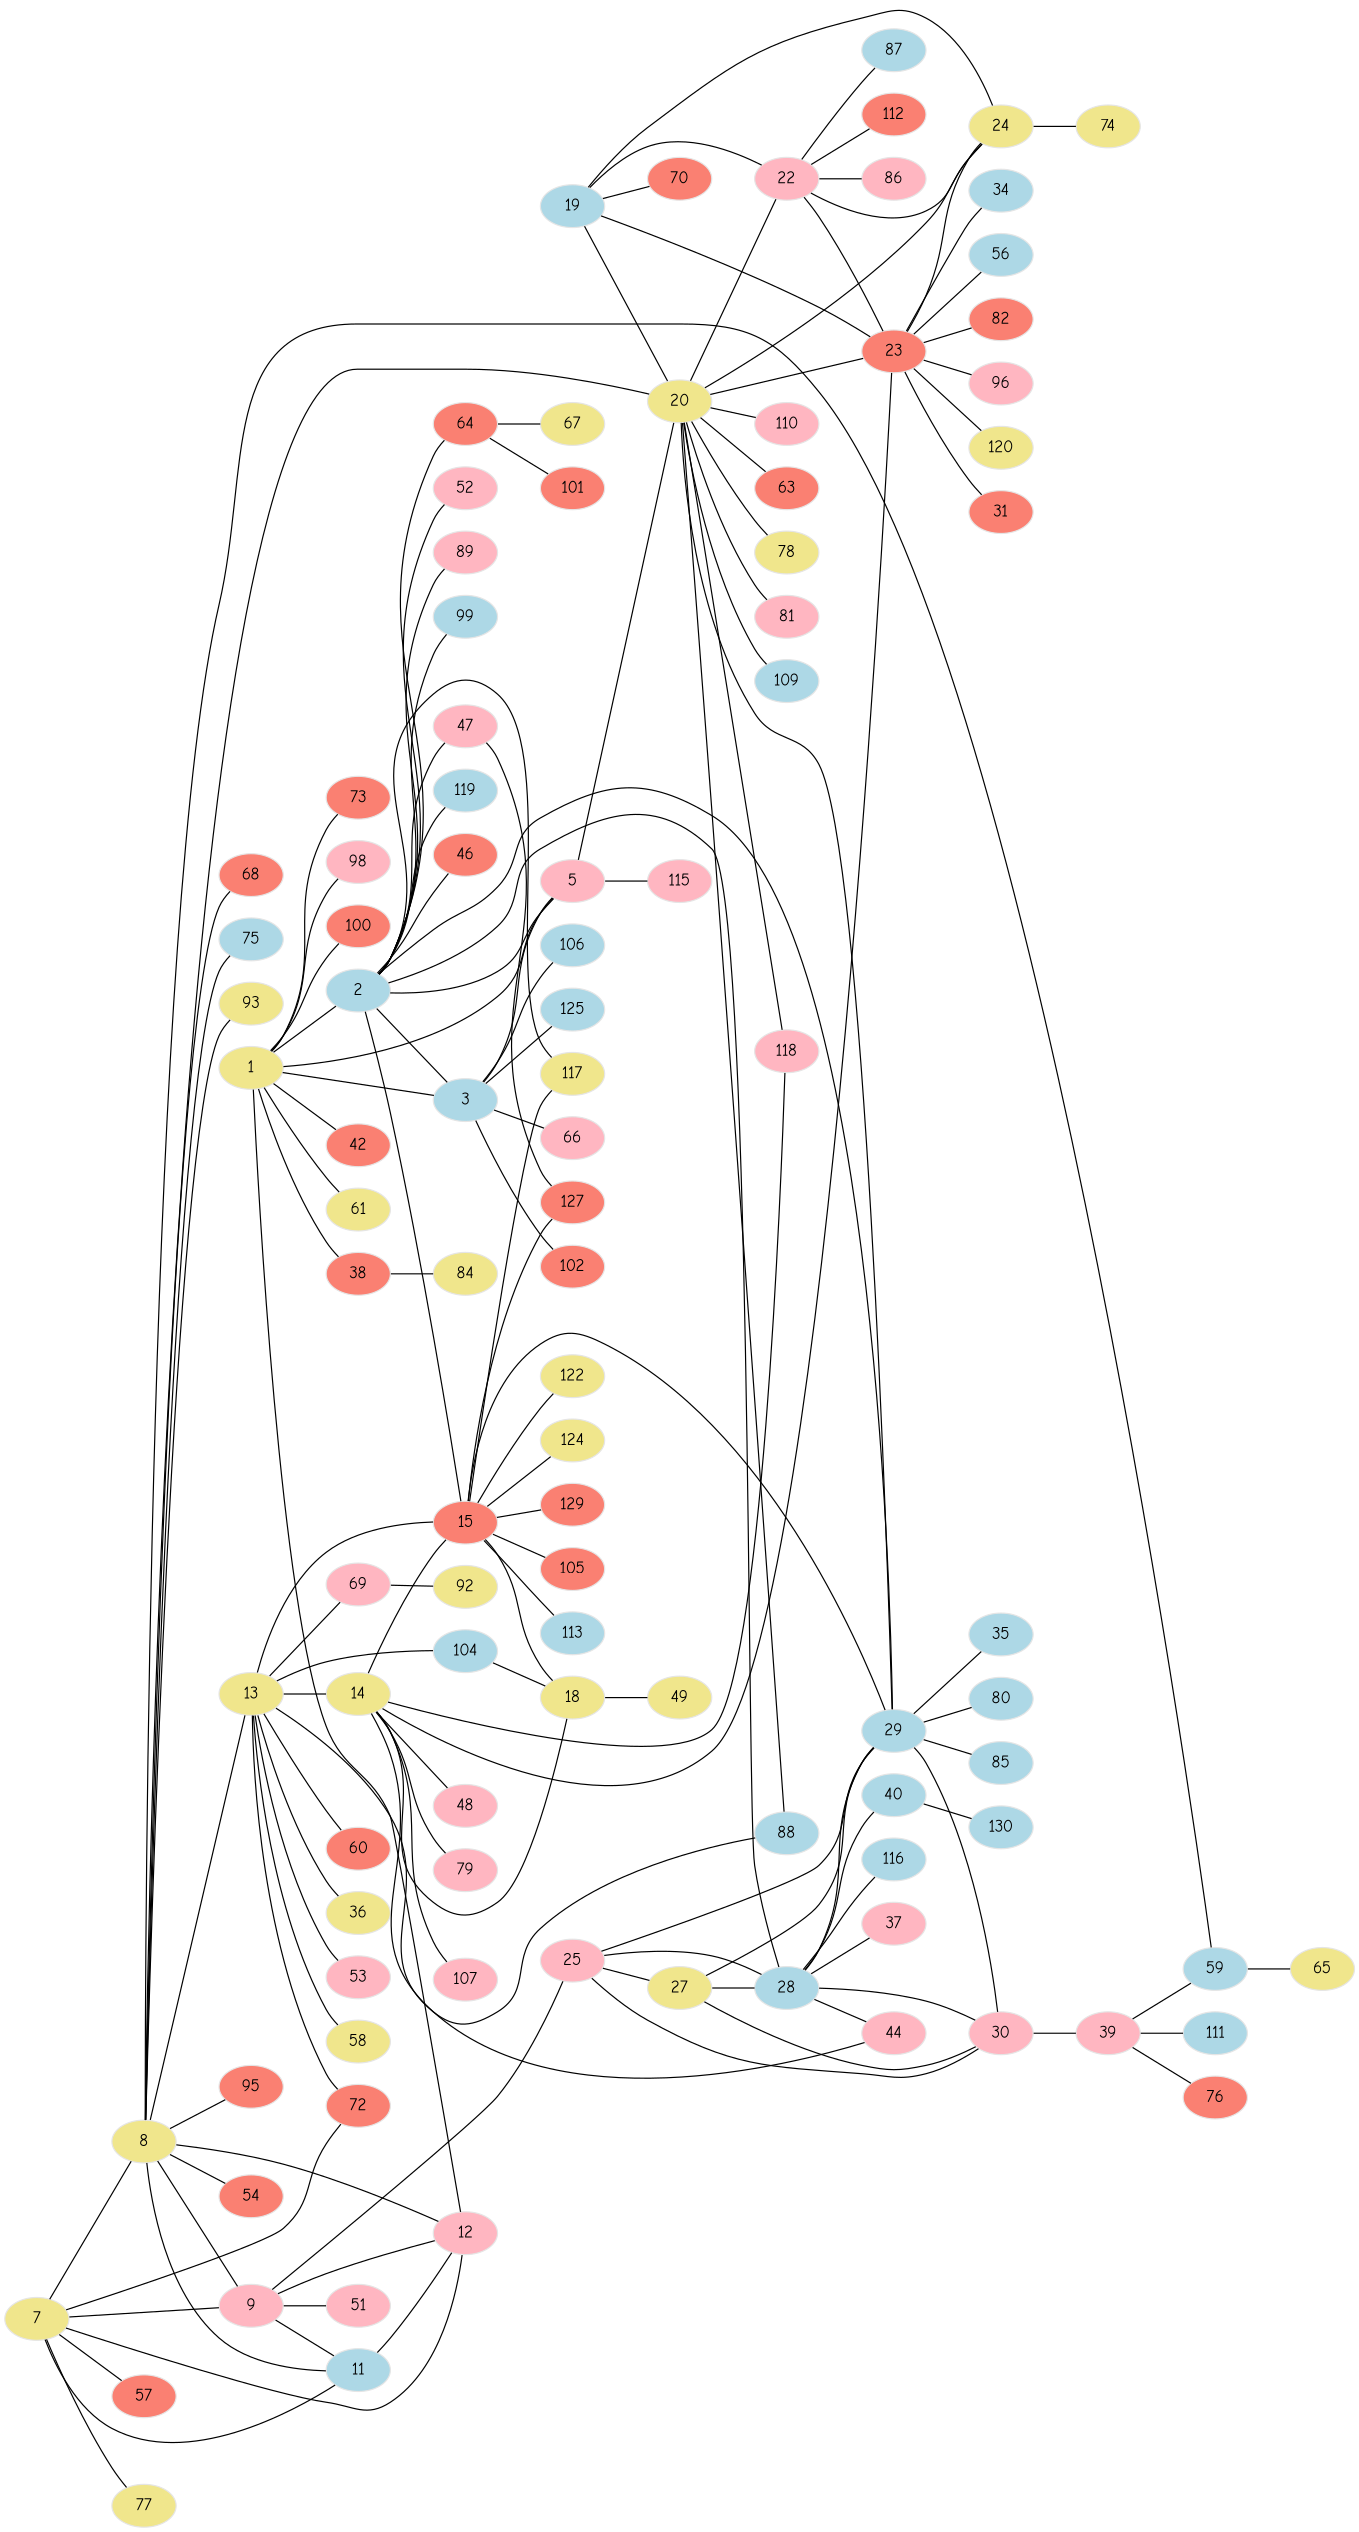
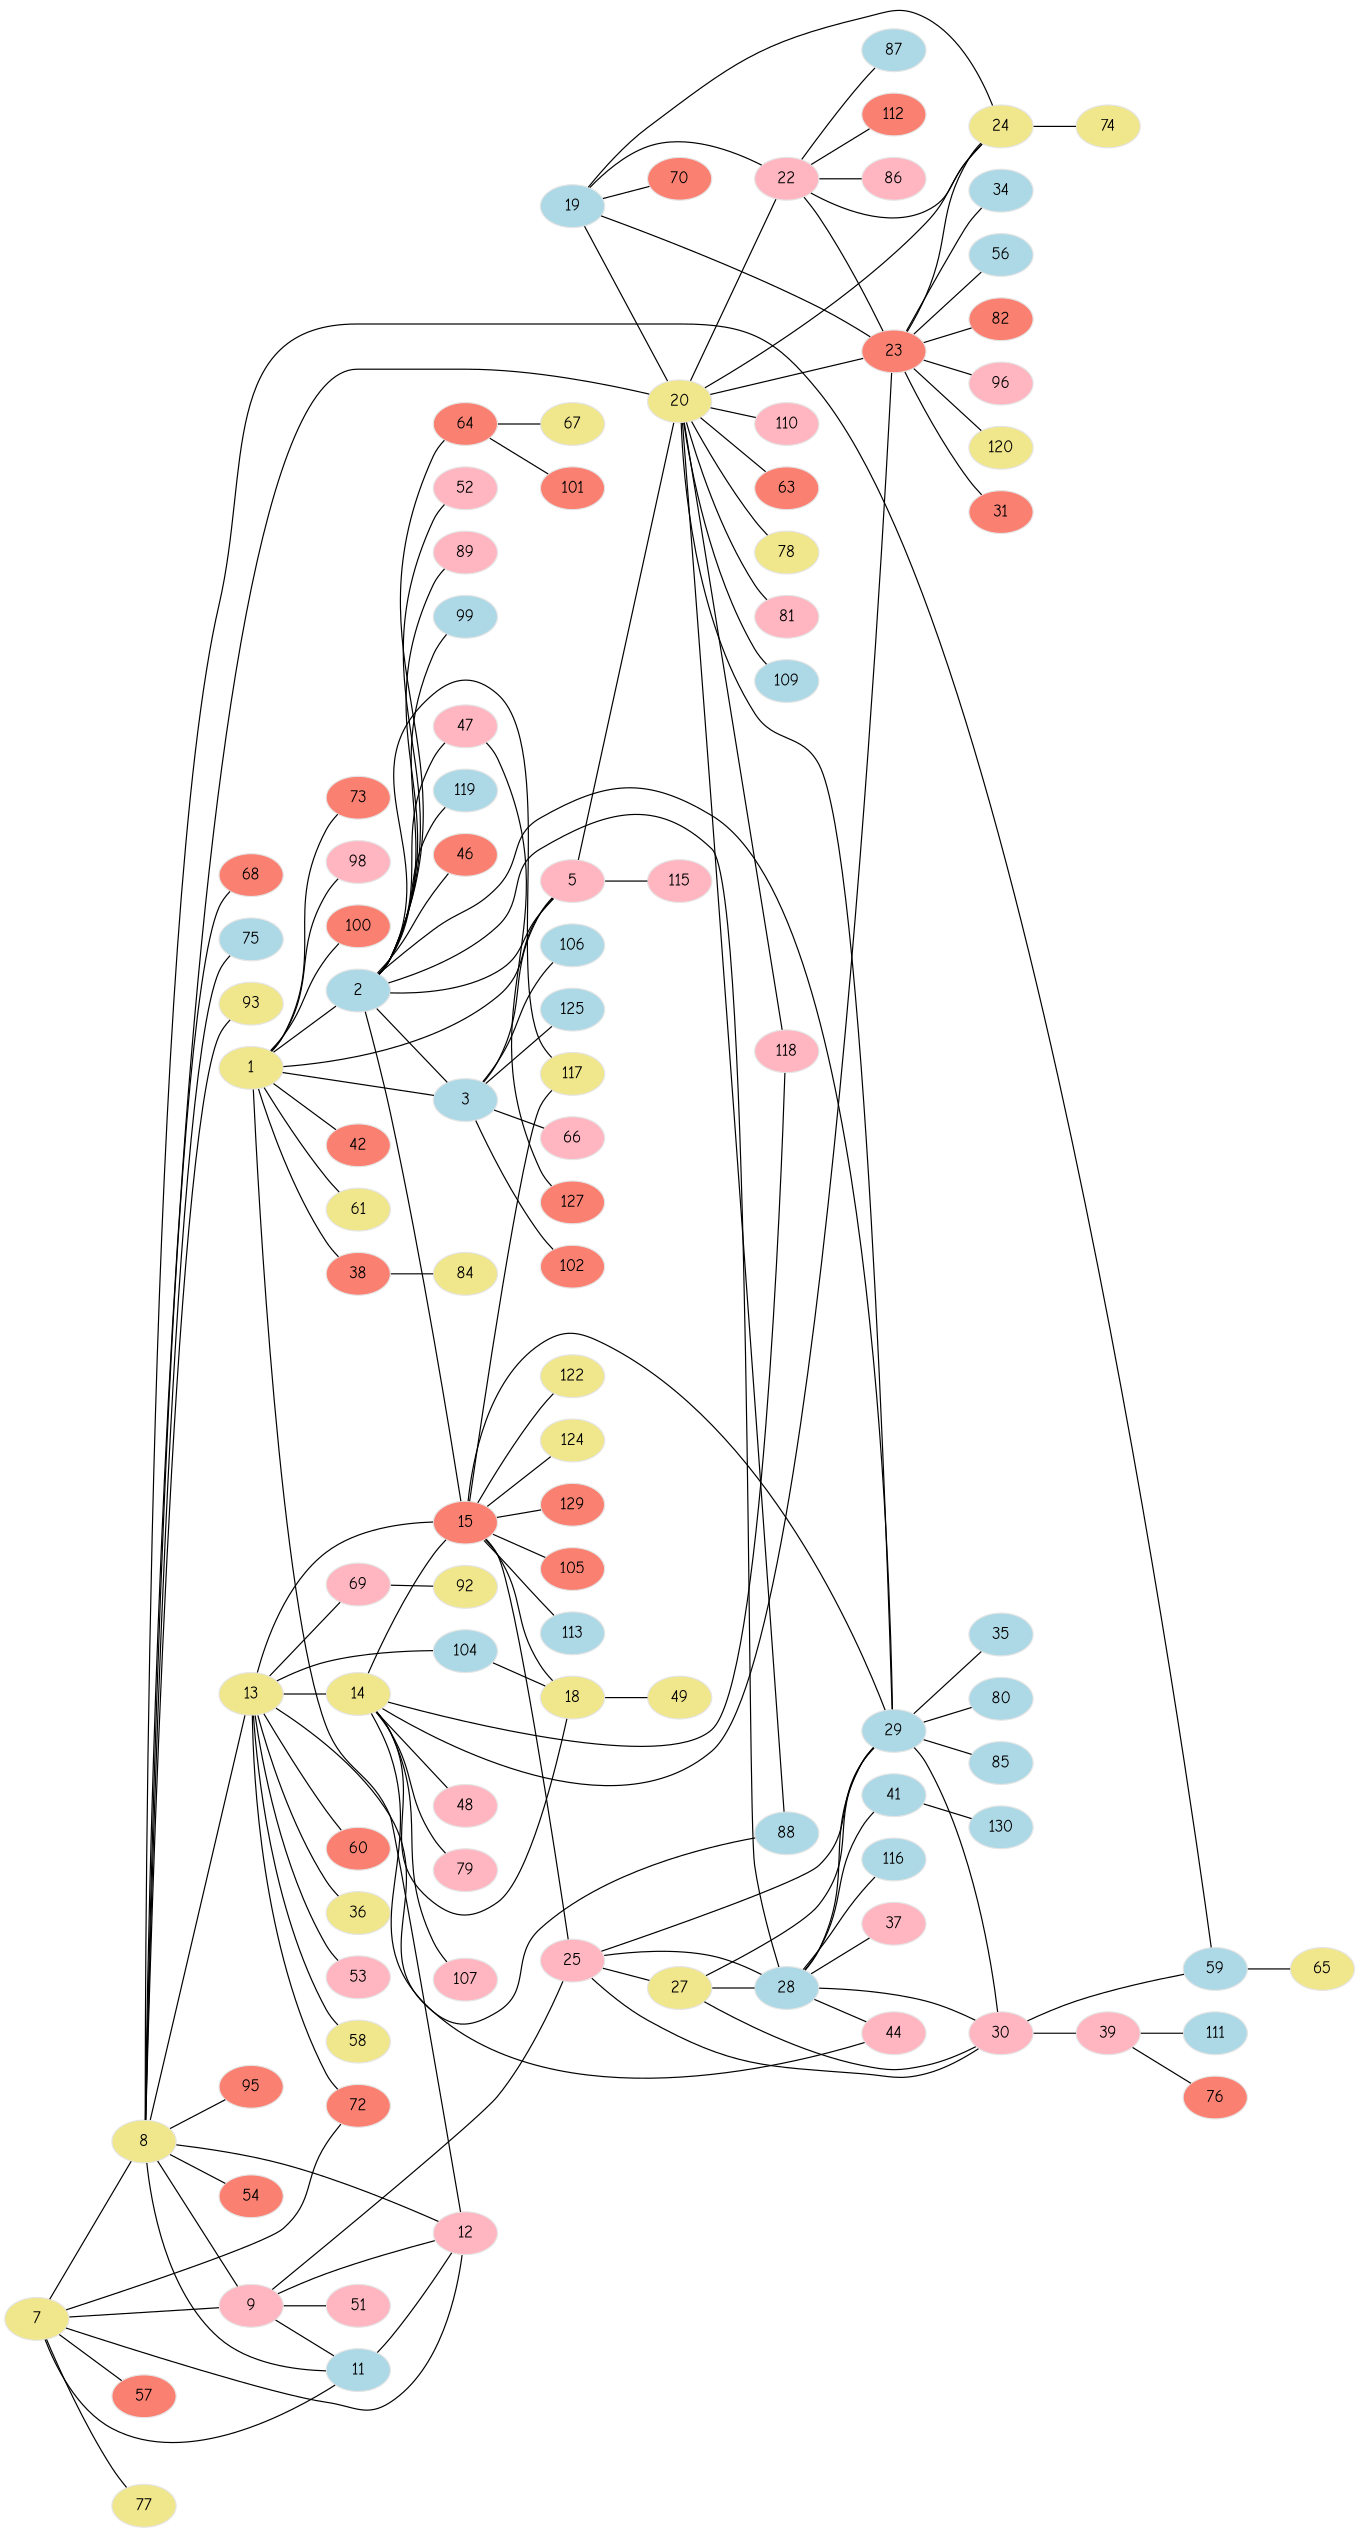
  graph {
    fontname="Comic Neue"
    rankdir=LR
    node [color=gray90 fillcolor=lightblue fontname="Comic Neue" style=filled]
    edge [fontname="Comic Neue"]
    1 [fillcolor=khaki super="+4"]
    2 [super="+6"]
    3 [super="+62"]
    5 [fillcolor=lightpink]
    12 [fillcolor=lightpink]
    38 [fillcolor=salmon super="+97"]
    42 [fillcolor=salmon]
    61 [fillcolor=khaki]
    73 [fillcolor=salmon]
    98 [fillcolor=lightpink]
    100 [fillcolor=salmon]
    15 [fillcolor=salmon super="+17"]
    28 [super="+32"]
    29 [super="+108"]
    46 [fillcolor=salmon]
    47 [fillcolor=lightpink super="+91"]
    52 [fillcolor=lightpink]
    64 [fillcolor=salmon]
    89 [fillcolor=lightpink]
    99
    117 [fillcolor=khaki]
    119
    66 [fillcolor=lightpink]
    102 [fillcolor=salmon]
    106
    125
    20 [fillcolor=khaki super="+21"]
    115 [fillcolor=lightpink]
    84 [fillcolor=khaki]
    25 [fillcolor=lightpink super="+26"]
    18 [fillcolor=khaki]
    105 [fillcolor=salmon super="+126"]
    113
    122 [fillcolor=khaki]
    124 [fillcolor=khaki]
    129 [fillcolor=salmon]
    44 [fillcolor=lightpink]
    30 [fillcolor=lightpink super="+94"]
    37 [fillcolor=lightpink]
-   40
+   40 [label=41]
    116
    35
    80 [super="+128"]
    85
    127 [fillcolor=salmon]
    67 [fillcolor=khaki]
    101 [fillcolor=salmon]
    88 [super="+123"]
    23 [fillcolor=salmon super="+55"]
    118 [fillcolor=lightpink]
    22 [fillcolor=lightpink super="+43"]
    24 [fillcolor=khaki super="+45"]
    63 [fillcolor=salmon]
    78 [fillcolor=khaki]
    81 [fillcolor=lightpink]
    109
    110 [fillcolor=lightpink]
    7 [fillcolor=khaki super="+50"]
    8 [fillcolor=khaki super="+10"]
    9 [fillcolor=lightpink super="+71"]
    11 [super="+33"]
    57 [fillcolor=salmon]
    72 [fillcolor=salmon]
    77 [fillcolor=khaki]
    13 [fillcolor=khaki super="+16"]
    54 [fillcolor=salmon]
    59 [super="+90"]
    68 [fillcolor=salmon]
    75 [super="+103"]
    93 [fillcolor=khaki]
    95 [fillcolor=salmon]
    51 [fillcolor=lightpink super="+114"]
    14 [fillcolor=khaki super="+41"]
    36 [fillcolor=khaki]
    53 [fillcolor=lightpink]
    58 [fillcolor=khaki]
    60 [fillcolor=salmon]
    69 [fillcolor=lightpink]
    104
    65 [fillcolor=khaki]
    27 [fillcolor=khaki]
    48 [fillcolor=lightpink]
    79 [fillcolor=lightpink]
    107 [fillcolor=lightpink]
    49 [fillcolor=khaki]
    92 [fillcolor=khaki]
    31 [fillcolor=salmon]
    34
    56
    82 [fillcolor=salmon]
    96 [fillcolor=lightpink]
    120 [fillcolor=khaki]
    19 [super="+83"]
    70 [fillcolor=salmon]
    86 [fillcolor=lightpink]
    87
    112 [fillcolor=salmon]
    74 [fillcolor=khaki super="+121"]
    39 [fillcolor=lightpink]
    130
    76 [fillcolor=salmon]
    111
    1 -- 2 [weight=4]
    1 -- 3 [weight=2]
    1 -- 5 [weight=2]
    1 -- 12
    1 -- 38
    1 -- 42
    1 -- 61
    1 -- 73
    1 -- 98
    1 -- 100
    2 -- 3 [weight=2]
    2 -- 5 [weight=2]
    2 -- 15
    2 -- 28
    2 -- 29
    2 -- 46
    2 -- 47
    2 -- 52
    2 -- 64
    2 -- 89
    2 -- 99
    2 -- 117
    2 -- 119
    3 -- 5
    3 -- 66
    3 -- 102
    3 -- 106
    3 -- 125
    5 -- 20
    5 -- 115
    38 -- 84
    15 -- 29
    15 -- 117
-   15 -- 127
+   15 -- 25
    15 -- 18 [weight=2]
    15 -- 105
    15 -- 113
    15 -- 122
    15 -- 124
    15 -- 129
    28 -- 29
    28 -- 44
    28 -- 30
    28 -- 37
    28 -- 40
    28 -- 116
    29 -- 30
    29 -- 35
    29 -- 80
    29 -- 85
    47 -- 127
    64 -- 67
    64 -- 101
    20 -- 29
    20 -- 88
    20 -- 23 [weight=2]
    20 -- 118
    20 -- 22 [weight=2]
    20 -- 24 [weight=2]
    20 -- 63
    20 -- 78
    20 -- 81
    20 -- 109
    20 -- 110
    25 -- 28 [weight=2]
    25 -- 29 [weight=2]
    25 -- 30 [weight=2]
    25 -- 27 [weight=2]
    18 -- 49
-   39 -- 59
+   30 -- 59
    30 -- 39
    40 -- 130
    23 -- 24
    23 -- 31
    23 -- 34
    23 -- 56
    23 -- 82
    23 -- 96
    23 -- 120
    22 -- 23
    22 -- 24
    22 -- 86
    22 -- 87
    22 -- 112
    24 -- 74
    7 -- 12
    7 -- 8 [weight=2]
    7 -- 9
    7 -- 11
    7 -- 57
    7 -- 72
    7 -- 77
    8 -- 12 [weight=2]
    8 -- 20
    8 -- 9 [weight=2]
    8 -- 11 [weight=2]
    8 -- 13
    8 -- 54
    8 -- 59
    8 -- 68
    8 -- 75
    8 -- 93
    8 -- 95
    9 -- 12
    9 -- 25
    9 -- 11
    9 -- 51
    11 -- 12
    13 -- 15 [weight=4]
    13 -- 88
    13 -- 72
    13 -- 14 [weight=2]
    13 -- 36
    13 -- 53
    13 -- 58
    13 -- 60
    13 -- 69
    13 -- 104
    59 -- 65
    14 -- 15 [weight=2]
    14 -- 18
    14 -- 44
    14 -- 23
    14 -- 118
    14 -- 48
    14 -- 79
    14 -- 107
    69 -- 92
    104 -- 18 [weight=2]
    27 -- 28
    27 -- 29
    27 -- 30
    19 -- 20 [weight=2]
    19 -- 23
    19 -- 22
    19 -- 24
    19 -- 70
    39 -- 76
    39 -- 111
  }
